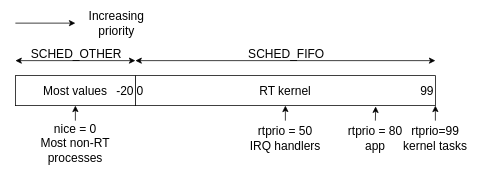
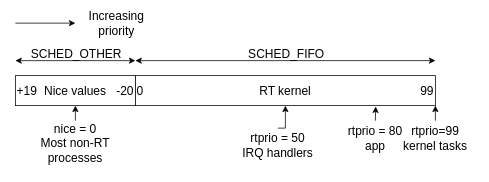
  <mxCell id="0" />
  <mxCell id="1" parent="0" />
- <mxCell id="2" value="Most values" style="rounded=0;whiteSpace=wrap;html=1;fontSize=16;" parent="1" vertex="1"><mxGeometry x="20" y="100" width="160" height="40" as="geometry" /></mxCell>
+ <mxCell id="2" value="Nice values" style="rounded=0;whiteSpace=wrap;html=1;fontSize=16;" parent="1" vertex="1"><mxGeometry x="20" y="100" width="160" height="40" as="geometry" /></mxCell>
  <mxCell id="3" value="RT kernel" style="rounded=0;whiteSpace=wrap;html=1;fontSize=16;" parent="1" vertex="1"><mxGeometry x="180" y="100" width="400" height="40" as="geometry" /></mxCell>
+ <mxCell id="4" value="+19" style="text;html=1;strokeColor=none;fillColor=none;align=left;verticalAlign=middle;whiteSpace=wrap;rounded=0;fontSize=16;" parent="1" vertex="1"><mxGeometry x="20" y="105" width="30" height="30" as="geometry" /></mxCell>
  <mxCell id="5" value="&lt;div style=&quot;font-size: 16px;&quot; align=&quot;right&quot;&gt;-20&lt;/div&gt;" style="text;html=1;strokeColor=none;fillColor=none;align=right;verticalAlign=middle;whiteSpace=wrap;rounded=0;fontSize=16;direction=south;" parent="1" vertex="1"><mxGeometry x="150" y="105" width="30" height="30" as="geometry" /></mxCell>
  <mxCell id="6" value="0" style="text;html=1;strokeColor=none;fillColor=none;align=left;verticalAlign=middle;whiteSpace=wrap;rounded=0;fontSize=16;" parent="1" vertex="1"><mxGeometry x="180" y="105" width="30" height="30" as="geometry" /></mxCell>
  <mxCell id="7" value="99" style="text;html=1;strokeColor=none;fillColor=none;align=right;verticalAlign=middle;whiteSpace=wrap;rounded=0;fontSize=16;" parent="1" vertex="1"><mxGeometry x="550" y="105" width="30" height="30" as="geometry" /></mxCell>
  <mxCell id="8" value="" style="endArrow=classic;html=1;rounded=0;entryX=0.5;entryY=1;entryDx=0;entryDy=0;exitX=0.5;exitY=0;exitDx=0;exitDy=0;" parent="1" source="9" target="2" edge="1"><mxGeometry width="50" height="50" relative="1" as="geometry"><mxPoint x="100" y="160" as="sourcePoint" /><mxPoint x="280" y="180" as="targetPoint" /></mxGeometry></mxCell>
  <mxCell id="9" value="&lt;div style=&quot;font-size: 16px;&quot;&gt;nice = 0&lt;br style=&quot;font-size: 16px;&quot;&gt;&lt;/div&gt;&lt;div style=&quot;font-size: 16px;&quot;&gt;Most non-RT processes&lt;br style=&quot;font-size: 16px;&quot;&gt;&lt;/div&gt;" style="text;html=1;strokeColor=none;fillColor=none;align=center;verticalAlign=middle;whiteSpace=wrap;rounded=0;fontSize=16;" parent="1" vertex="1"><mxGeometry x="30" y="160" width="140" height="60" as="geometry" /></mxCell>
  <mxCell id="10" value="" style="endArrow=classic;html=1;rounded=0;" parent="1" edge="1"><mxGeometry width="50" height="50" relative="1" as="geometry"><mxPoint x="20" y="30" as="sourcePoint" /><mxPoint x="100" y="30" as="targetPoint" /></mxGeometry></mxCell>
  <mxCell id="11" value="Increasing priority" style="text;html=1;strokeColor=none;fillColor=none;align=center;verticalAlign=middle;whiteSpace=wrap;rounded=0;fontSize=16;" parent="1" vertex="1"><mxGeometry x="100" y="20" width="110" height="20" as="geometry" /></mxCell>
  <mxCell id="12" value="" style="endArrow=classic;startArrow=classic;html=1;rounded=0;labelBackgroundColor=none;" parent="1" edge="1"><mxGeometry width="50" height="50" relative="1" as="geometry"><mxPoint x="20" y="80" as="sourcePoint" /><mxPoint x="180" y="80" as="targetPoint" /></mxGeometry></mxCell>
  <mxCell id="13" value="SCHED_OTHER" style="edgeLabel;html=1;align=center;verticalAlign=middle;resizable=0;points=[];labelBackgroundColor=none;fontSize=16;" parent="12" vertex="1" connectable="0"><mxGeometry x="0.129" y="-3" relative="1" as="geometry"><mxPoint x="-10" y="-13" as="offset" /></mxGeometry></mxCell>
  <mxCell id="14" value="" style="endArrow=classic;startArrow=classic;html=1;rounded=0;labelBackgroundColor=none;" parent="1" edge="1"><mxGeometry width="50" height="50" relative="1" as="geometry"><mxPoint x="180" y="80" as="sourcePoint" /><mxPoint x="580" y="80" as="targetPoint" /></mxGeometry></mxCell>
  <mxCell id="15" value="SCHED_FIFO" style="edgeLabel;html=1;align=center;verticalAlign=middle;resizable=0;points=[];labelBackgroundColor=none;fontSize=16;" parent="14" vertex="1" connectable="0"><mxGeometry x="0.129" y="-3" relative="1" as="geometry"><mxPoint x="-26" y="-13" as="offset" /></mxGeometry></mxCell>
  <mxCell id="16" style="edgeStyle=orthogonalEdgeStyle;rounded=0;orthogonalLoop=1;jettySize=auto;html=1;exitX=0.5;exitY=0;exitDx=0;exitDy=0;entryX=0.5;entryY=1;entryDx=0;entryDy=0;labelBackgroundColor=none;" parent="1" source="17" target="3" edge="1"><mxGeometry relative="1" as="geometry" /></mxCell>
- <mxCell id="17" value="&lt;div style=&quot;font-size: 16px;&quot;&gt;rtprio = 50&lt;/div&gt;&lt;div style=&quot;font-size: 16px;&quot;&gt;IRQ handlers&lt;br style=&quot;font-size: 16px;&quot;&gt;&lt;/div&gt;" style="text;html=1;strokeColor=none;fillColor=none;align=center;verticalAlign=middle;whiteSpace=wrap;rounded=0;fontSize=16;" parent="1" vertex="1"><mxGeometry x="330" y="160" width="100" height="45" as="geometry" /></mxCell>
+ <mxCell id="17" value="&lt;div style=&quot;font-size: 16px;&quot;&gt;rtprio = 50&lt;/div&gt;&lt;div style=&quot;font-size: 16px;&quot;&gt;IRQ handlers&lt;br style=&quot;font-size: 16px;&quot;&gt;&lt;/div&gt;" style="text;html=1;strokeColor=none;fillColor=none;align=center;verticalAlign=middle;whiteSpace=wrap;rounded=0;fontSize=16;" parent="1" vertex="1"><mxGeometry x="320" y="170" width="100" height="45" as="geometry" /></mxCell>
  <mxCell id="18" style="edgeStyle=orthogonalEdgeStyle;rounded=0;orthogonalLoop=1;jettySize=auto;html=1;exitX=0.5;exitY=0;exitDx=0;exitDy=0;entryX=1;entryY=1;entryDx=0;entryDy=0;labelBackgroundColor=none;" parent="1" source="19" target="3" edge="1"><mxGeometry relative="1" as="geometry" /></mxCell>
  <mxCell id="19" value="&lt;div style=&quot;font-size: 16px;&quot;&gt;rtprio=99&lt;/div&gt;&lt;div style=&quot;font-size: 16px;&quot;&gt;kernel tasks&lt;br style=&quot;font-size: 16px;&quot;&gt;&lt;/div&gt;" style="text;html=1;strokeColor=none;fillColor=none;align=center;verticalAlign=middle;whiteSpace=wrap;rounded=0;fontSize=16;" parent="1" vertex="1"><mxGeometry x="530" y="160" width="100" height="45" as="geometry" /></mxCell>
  <mxCell id="20" style="edgeStyle=orthogonalEdgeStyle;rounded=0;orthogonalLoop=1;jettySize=auto;html=1;exitX=0.5;exitY=0;exitDx=0;exitDy=0;entryX=0.776;entryY=1.029;entryDx=0;entryDy=0;entryPerimeter=0;labelBackgroundColor=none;fontSize=16;" parent="1" source="21" edge="1"><mxGeometry relative="1" as="geometry"><mxPoint x="500.4" y="141.16" as="targetPoint" /></mxGeometry></mxCell>
  <mxCell id="21" value="&lt;div style=&quot;font-size: 16px;&quot;&gt;rtprio = 80&lt;br&gt;&lt;/div&gt;&lt;div style=&quot;font-size: 16px;&quot;&gt;app&lt;br style=&quot;font-size: 16px;&quot;&gt;&lt;/div&gt;" style="text;html=1;strokeColor=none;fillColor=none;align=center;verticalAlign=middle;whiteSpace=wrap;rounded=0;fontSize=16;" parent="1" vertex="1"><mxGeometry x="450" y="160" width="100" height="45" as="geometry" /></mxCell>
